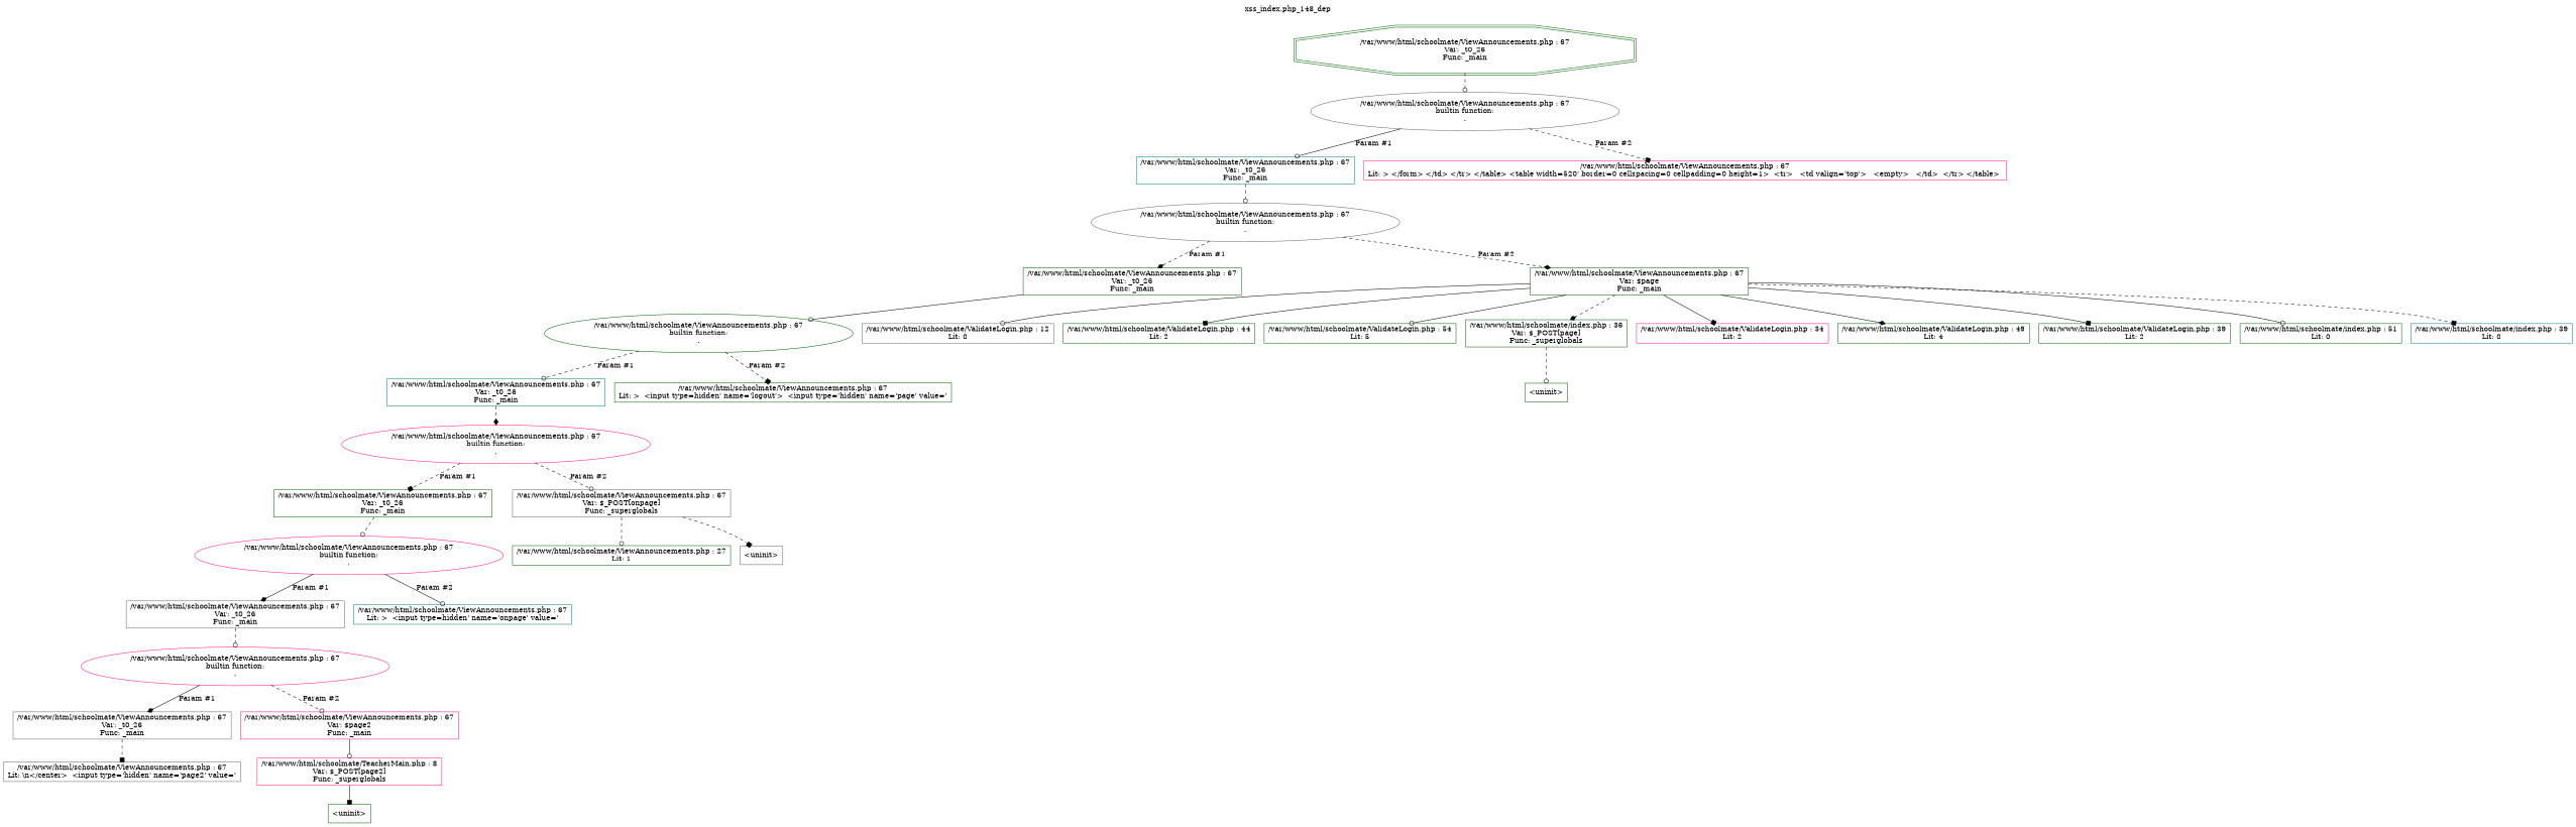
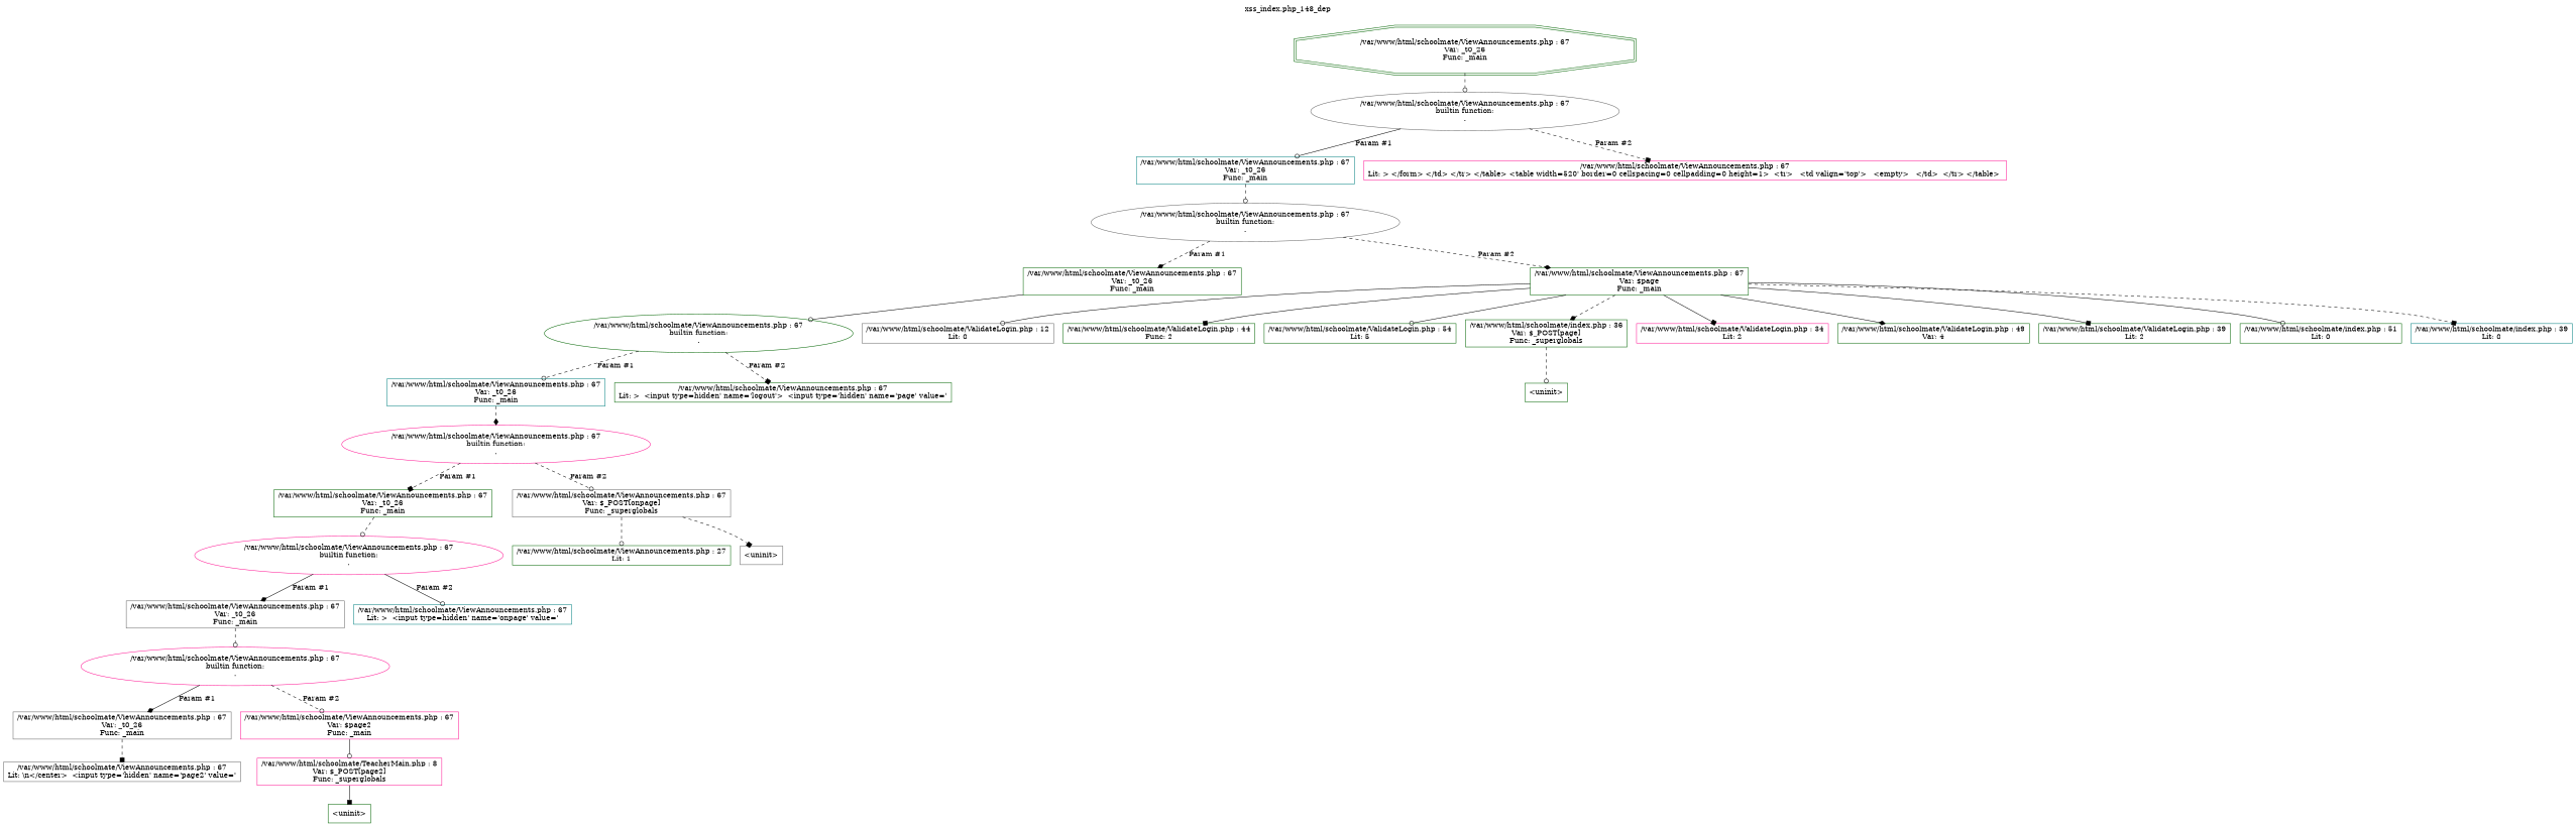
  digraph {
    label="xss_index.php_148_dep"
    labelloc=t
    node [color=darkgreen shape=box]
    edge [arrowhead=odot style=dashed]
    n1 [label="/var/www/html/schoolmate/ViewAnnouncements.php : 67\nVar: _t0_26\nFunc: _main\n" shape=doubleoctagon]
    n2 [color=gray40 label="/var/www/html/schoolmate/ViewAnnouncements.php : 67\nbuiltin function:\n.\n" shape=ellipse]
    n3 [color=teal label="/var/www/html/schoolmate/ViewAnnouncements.php : 67\nVar: _t0_26\nFunc: _main\n"]
    n4 [color=deeppink label="/var/www/html/schoolmate/ViewAnnouncements.php : 67\nLit: > </form> </td> </tr> </table> <table width=520' border=0 cellspacing=0 cellpadding=0 height=1>  <tr>   <td valign='top'>   <empty>   </td>  </tr> </table> \n"]
    n5 [color=gray40 label="/var/www/html/schoolmate/ViewAnnouncements.php : 67\nbuiltin function:\n.\n" shape=ellipse]
    n6 [label="/var/www/html/schoolmate/ViewAnnouncements.php : 67\nVar: _t0_26\nFunc: _main\n"]
    n7 [label="/var/www/html/schoolmate/ViewAnnouncements.php : 67\nVar: $page\nFunc: _main\n"]
    n8 [label="/var/www/html/schoolmate/ViewAnnouncements.php : 67\nbuiltin function:\n.\n" shape=ellipse]
    n9 [color=gray40 label="/var/www/html/schoolmate/ValidateLogin.php : 12\nLit: 0\n"]
-   n10 [label="/var/www/html/schoolmate/ValidateLogin.php : 44\nLit: 2\n"]
+   n10 [label="/var/www/html/schoolmate/ValidateLogin.php : 44\nFunc: 2\n"]
    n11 [label="/var/www/html/schoolmate/ValidateLogin.php : 54\nLit: 5\n"]
    n12 [label="/var/www/html/schoolmate/index.php : 36\nVar: $_POST[page]\nFunc: _superglobals\n"]
    n13 [color=deeppink label="/var/www/html/schoolmate/ValidateLogin.php : 34\nLit: 2\n"]
-   n14 [label="/var/www/html/schoolmate/ValidateLogin.php : 49\nLit: 4\n"]
+   n14 [label="/var/www/html/schoolmate/ValidateLogin.php : 49\nVar: 4\n"]
    n15 [label="/var/www/html/schoolmate/ValidateLogin.php : 39\nLit: 2\n"]
    n16 [label="/var/www/html/schoolmate/index.php : 51\nLit: 0\n"]
    n17 [color=teal label="/var/www/html/schoolmate/index.php : 39\nLit: 0\n"]
    n18 [color=teal label="/var/www/html/schoolmate/ViewAnnouncements.php : 67\nVar: _t0_26\nFunc: _main\n"]
    n19 [label="/var/www/html/schoolmate/ViewAnnouncements.php : 67\nLit: >  <input type=hidden' name='logout'>  <input type='hidden' name='page' value='\n"]
    n20 [color=deeppink label="/var/www/html/schoolmate/ViewAnnouncements.php : 67\nbuiltin function:\n.\n" shape=ellipse]
    n21 [label="/var/www/html/schoolmate/ViewAnnouncements.php : 67\nVar: _t0_26\nFunc: _main\n"]
    n22 [color=gray40 label="/var/www/html/schoolmate/ViewAnnouncements.php : 67\nVar: $_POST[onpage]\nFunc: _superglobals\n"]
    n23 [color=deeppink label="/var/www/html/schoolmate/ViewAnnouncements.php : 67\nbuiltin function:\n.\n" shape=ellipse]
    n24 [label="/var/www/html/schoolmate/ViewAnnouncements.php : 27\nLit: 1\n"]
    n25 [color=gray40 label="<uninit>"]
    n26 [color=gray40 label="/var/www/html/schoolmate/ViewAnnouncements.php : 67\nVar: _t0_26\nFunc: _main\n"]
    n27 [color=teal label="/var/www/html/schoolmate/ViewAnnouncements.php : 67\nLit: >  <input type=hidden' name='onpage' value='\n"]
    n28 [color=deeppink label="/var/www/html/schoolmate/ViewAnnouncements.php : 67\nbuiltin function:\n.\n" shape=ellipse]
    n29 [color=gray40 label="/var/www/html/schoolmate/ViewAnnouncements.php : 67\nVar: _t0_26\nFunc: _main\n"]
    n30 [color=deeppink label="/var/www/html/schoolmate/ViewAnnouncements.php : 67\nVar: $page2\nFunc: _main\n"]
    n31 [color=gray40 label="/var/www/html/schoolmate/ViewAnnouncements.php : 67\nLit: \\n</center>  <input type='hidden' name='page2' value='\n"]
    n32 [color=deeppink label="/var/www/html/schoolmate/TeacherMain.php : 8\nVar: $_POST[page2]\nFunc: _superglobals\n"]
    n33 [label="<uninit>"]
    n34 [label="<uninit>"]
    n1 -> n2
    n2 -> n3 [label="Param #1" style=solid]
    n2 -> n4 [arrowhead=box label="Param #2"]
    n3 -> n5
    n5 -> n6 [arrowhead=diamond label="Param #1"]
    n5 -> n7 [arrowhead=diamond label="Param #2"]
    n6 -> n8 [style=solid]
    n7 -> n9 [style=solid]
    n7 -> n10 [arrowhead=box style=solid]
    n7 -> n11 [style=solid]
    n7 -> n12 [arrowhead=diamond]
    n7 -> n13 [arrowhead=box style=solid]
    n7 -> n14 [arrowhead=diamond style=solid]
    n7 -> n15 [arrowhead=box style=solid]
    n7 -> n16 [style=solid]
    n7 -> n17 [arrowhead=box]
    n8 -> n18 [label="Param #1"]
    n8 -> n19 [arrowhead=box label="Param #2"]
    n12 -> n34
    n18 -> n20 [arrowhead=diamond]
    n20 -> n21 [arrowhead=box label="Param #1"]
    n20 -> n22 [label="Param #2"]
    n21 -> n23
    n22 -> n24
    n22 -> n25 [arrowhead=box]
    n23 -> n26 [arrowhead=diamond label="Param #1" style=solid]
    n23 -> n27 [label="Param #2" style=solid]
    n26 -> n28
    n28 -> n29 [arrowhead=diamond label="Param #1" style=solid]
    n28 -> n30 [label="Param #2"]
    n29 -> n31 [arrowhead=box]
    n30 -> n32 [style=solid]
    n32 -> n33 [arrowhead=box style=solid]
  }
